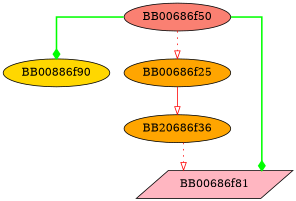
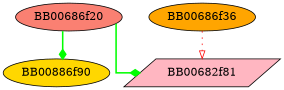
  digraph {
    splines=ortho
    node [fillcolor=orange shape=ellipse style=filled]
    edge [arrowhead=onormal color=red style=bold]
-   BB00686f20 [fillcolor=salmon label=BB00686f50]
+   BB00686f20 [fillcolor=salmon]
    n2 [fillcolor=gold label=BB00886f90]
-   BB00686f25
-   BB00686f81 [fillcolor=lightpink shape=parallelogram]
-   BB00686f36 [label=BB20686f36]
+   BB00686f81 [fillcolor=lightpink shape=parallelogram label=BB00682f81]
+   BB00686f36
    BB00686f20 -> n2 [arrowhead=diamond color=green]
-   BB00686f20 -> BB00686f25 [style=dotted]
    BB00686f20 -> BB00686f81 [arrowhead=diamond color=green]
-   BB00686f25 -> BB00686f36 [style=solid]
    BB00686f36 -> BB00686f81 [style=dotted]
  }
